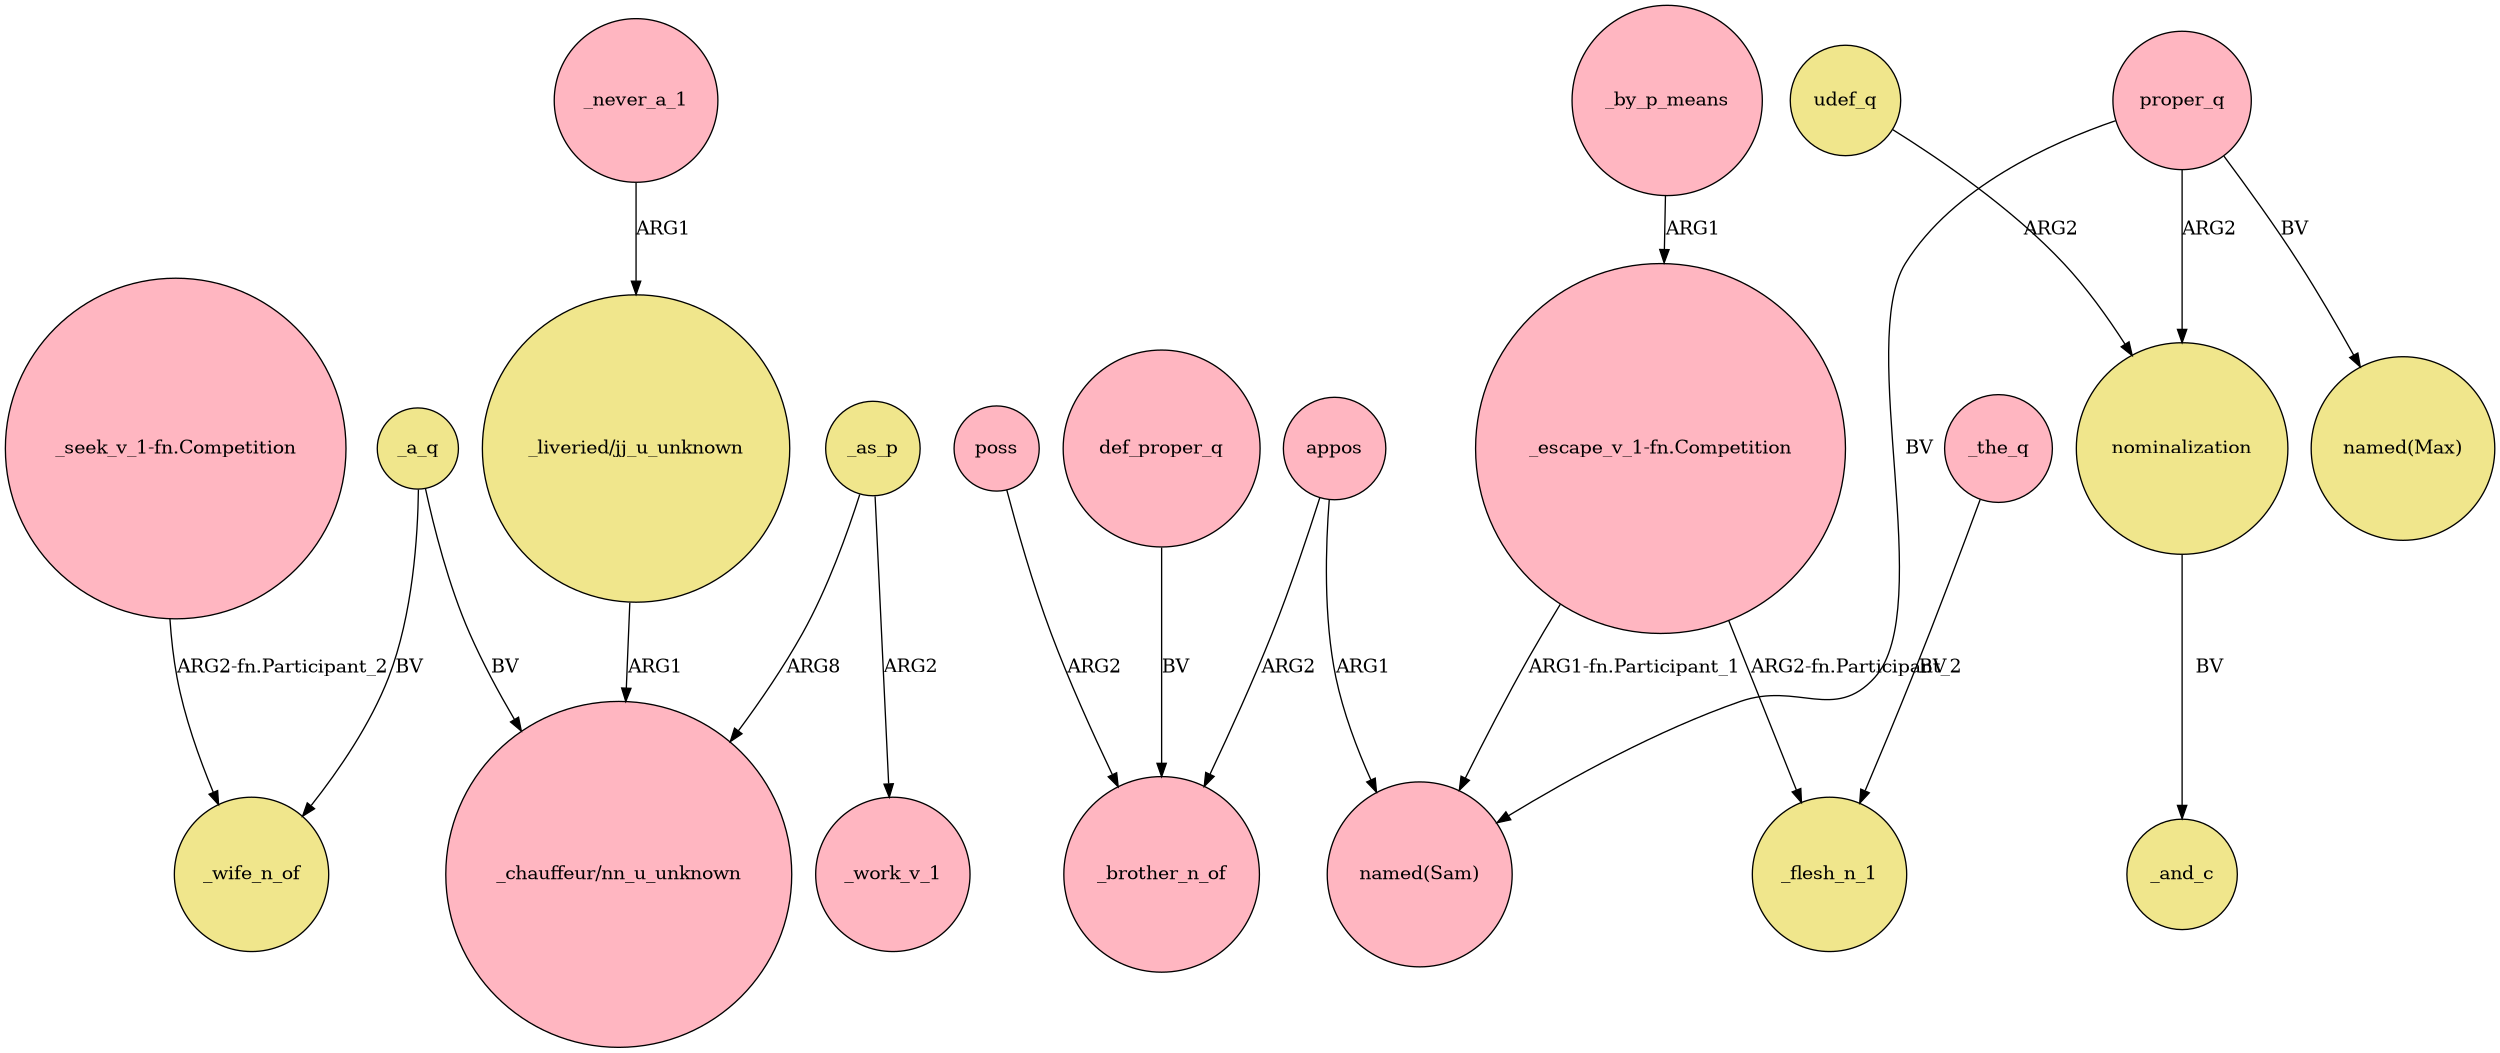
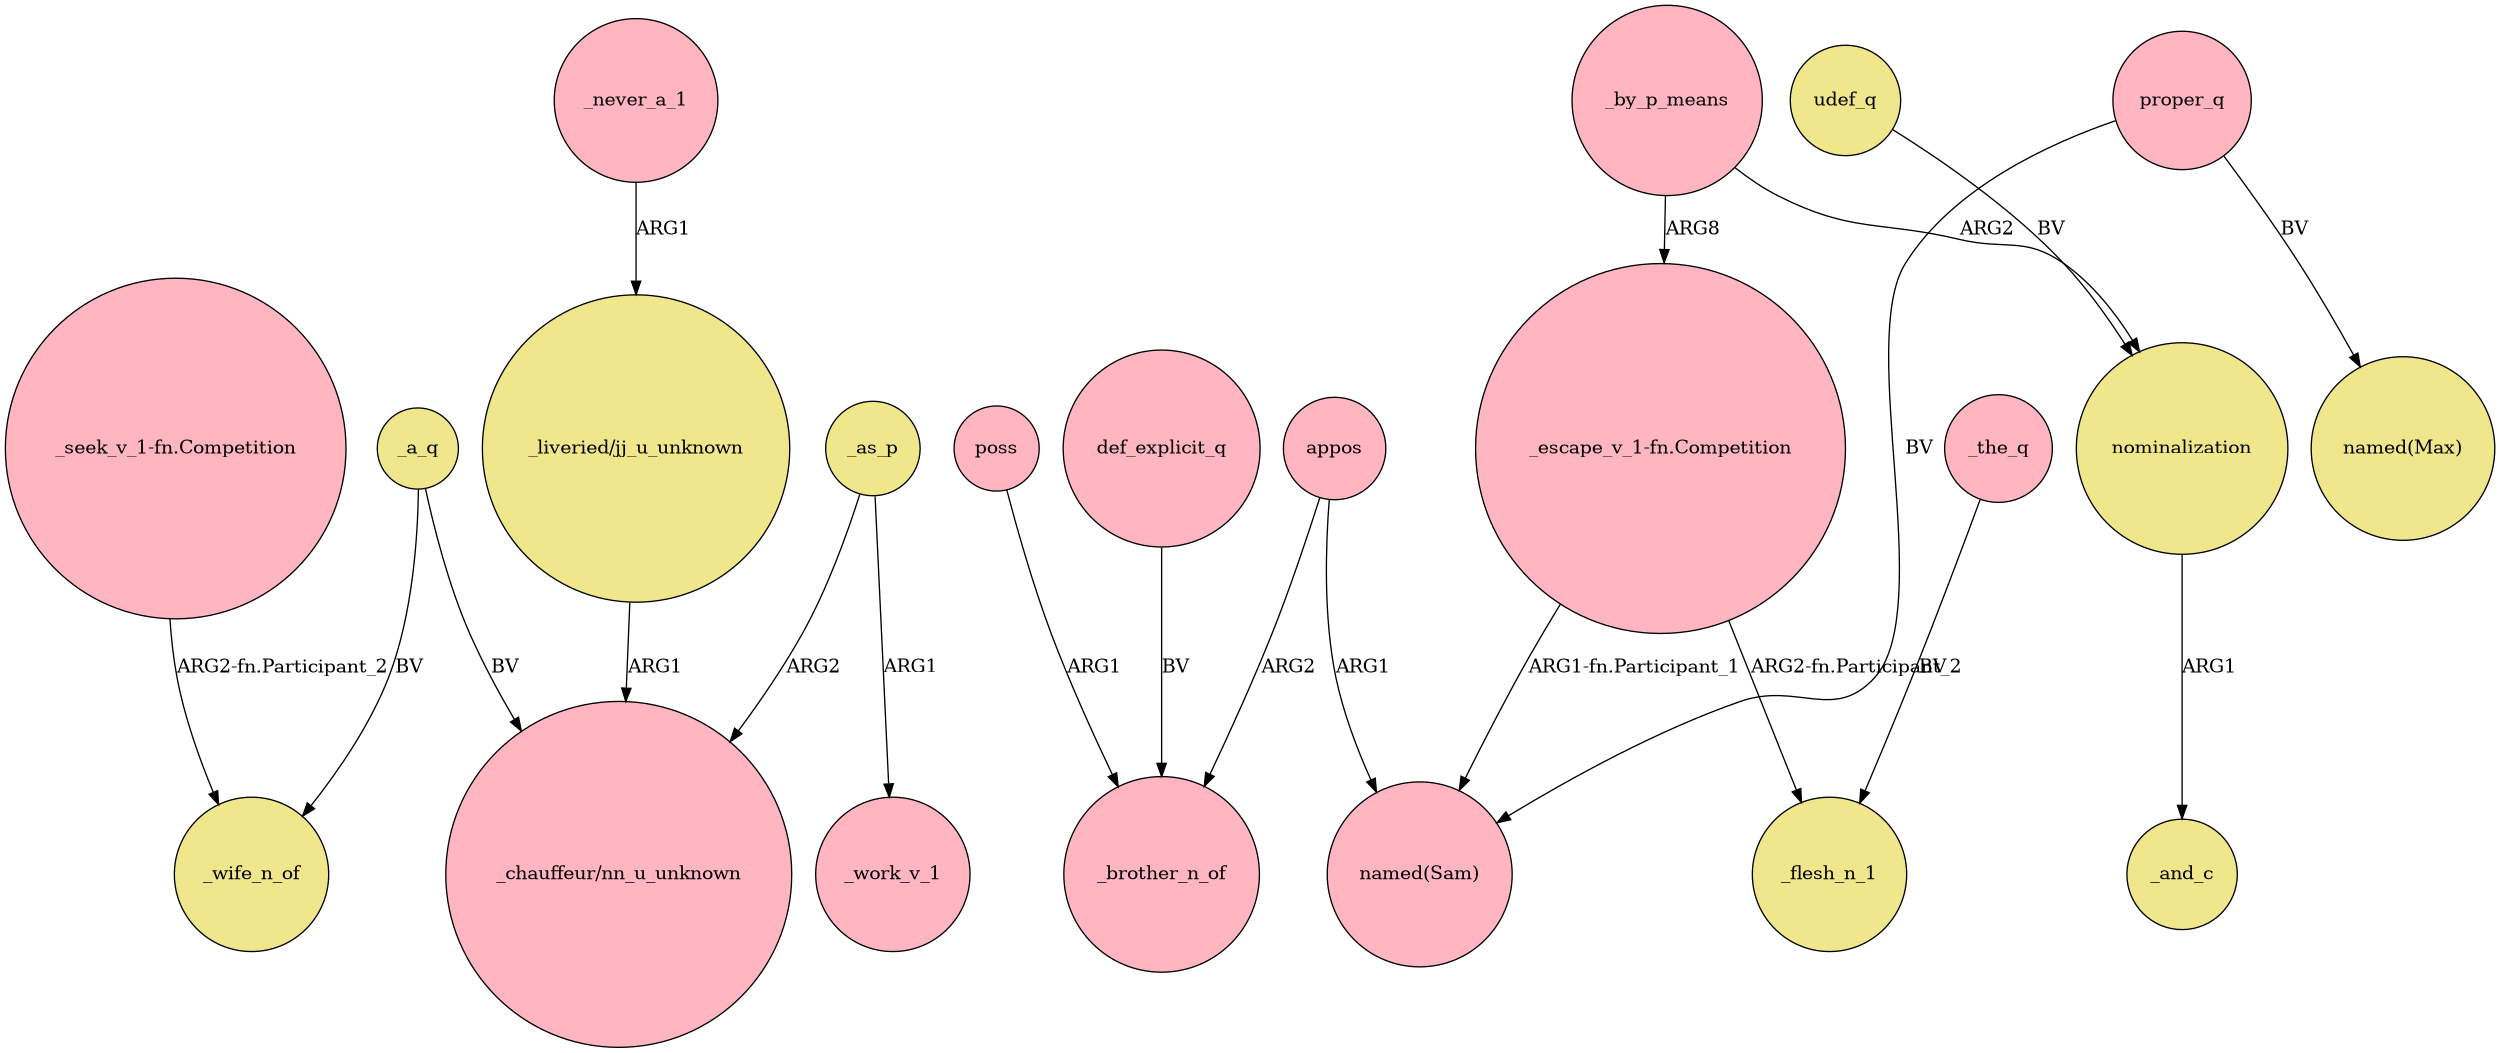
  digraph {
    node [fillcolor=lightpink shape=circle style=filled]
    _a_q [fillcolor=khaki]
    _wife_n_of [fillcolor=khaki]
    "_chauffeur/nn_u_unknown"
    _as_p [fillcolor=khaki]
    _work_v_1
    poss
    _brother_n_of
    "named(Max)" [fillcolor=khaki]
    udef_q [fillcolor=khaki]
    nominalization [fillcolor=khaki]
    _and_c [fillcolor=khaki]
    _flesh_n_1 [fillcolor=khaki]
    "_escape_v_1-fn.Competition"
    "named(Sam)"
    "_liveried/jj_u_unknown" [fillcolor=khaki]
    _never_a_1
    "_seek_v_1-fn.Competition"
    proper_q
    _by_p_means
-   def_explicit_q [label=def_proper_q]
+   def_explicit_q
    appos
    _the_q
    _a_q -> _wife_n_of [label=BV]
    _a_q -> "_chauffeur/nn_u_unknown" [label=BV]
-   _as_p -> "_chauffeur/nn_u_unknown" [label=ARG8]
-   _as_p -> _work_v_1 [label=ARG2]
-   poss -> _brother_n_of [label=ARG2]
-   udef_q -> nominalization [label=ARG2]
-   nominalization -> _and_c [label=BV]
+   _as_p -> "_chauffeur/nn_u_unknown" [label=ARG2]
+   _as_p -> _work_v_1 [label=ARG1]
+   poss -> _brother_n_of [label=ARG1]
+   udef_q -> nominalization [label=BV]
+   nominalization -> _and_c [label=ARG1]
    "_escape_v_1-fn.Competition" -> _flesh_n_1 [label="ARG2-fn.Participant_2"]
    "_escape_v_1-fn.Competition" -> "named(Sam)" [label="ARG1-fn.Participant_1"]
    "_liveried/jj_u_unknown" -> "_chauffeur/nn_u_unknown" [label=ARG1]
    _never_a_1 -> "_liveried/jj_u_unknown" [label=ARG1]
    "_seek_v_1-fn.Competition" -> _wife_n_of [label="ARG2-fn.Participant_2"]
    proper_q -> "named(Max)" [label=BV]
    proper_q -> "named(Sam)" [label=BV]
-   proper_q -> nominalization [label=ARG2]
-   _by_p_means -> "_escape_v_1-fn.Competition" [label=ARG1]
+   _by_p_means -> nominalization [label=ARG2]
+   _by_p_means -> "_escape_v_1-fn.Competition" [label=ARG8]
    def_explicit_q -> _brother_n_of [label=BV]
    appos -> _brother_n_of [label=ARG2]
    appos -> "named(Sam)" [label=ARG1]
    _the_q -> _flesh_n_1 [label=BV]
  }
